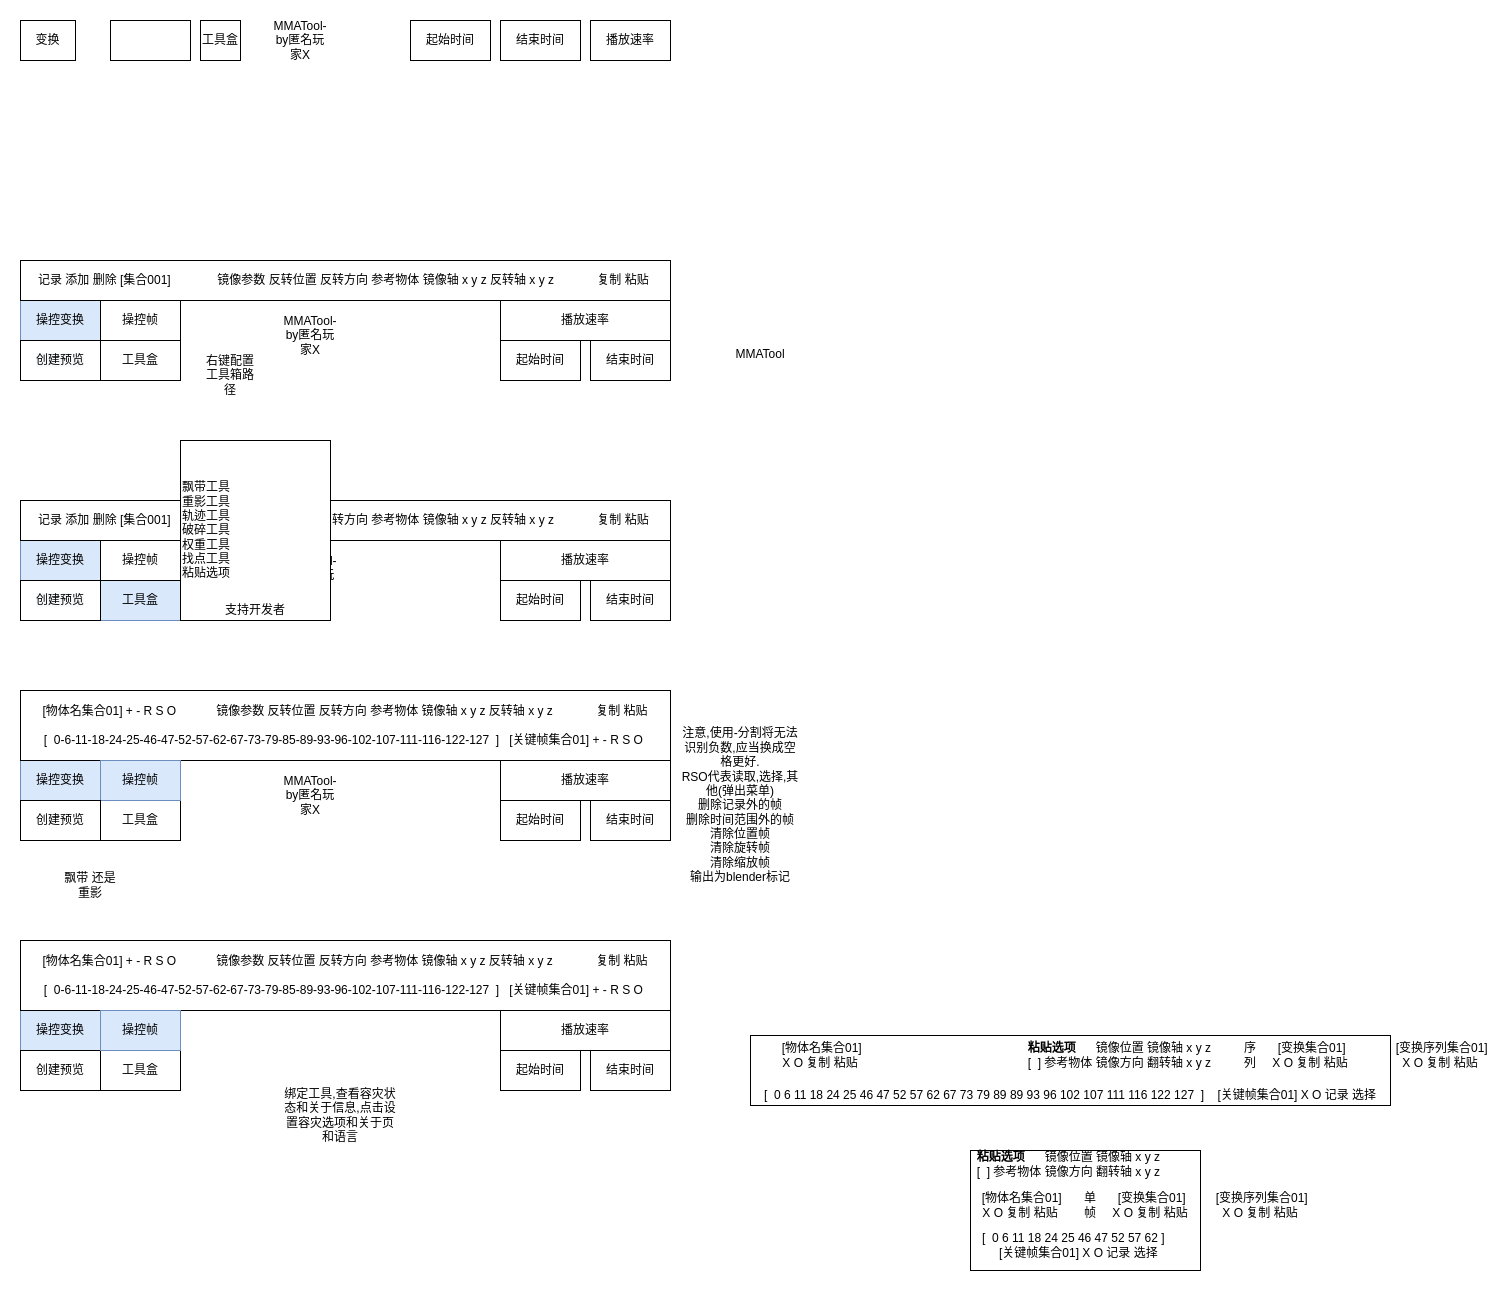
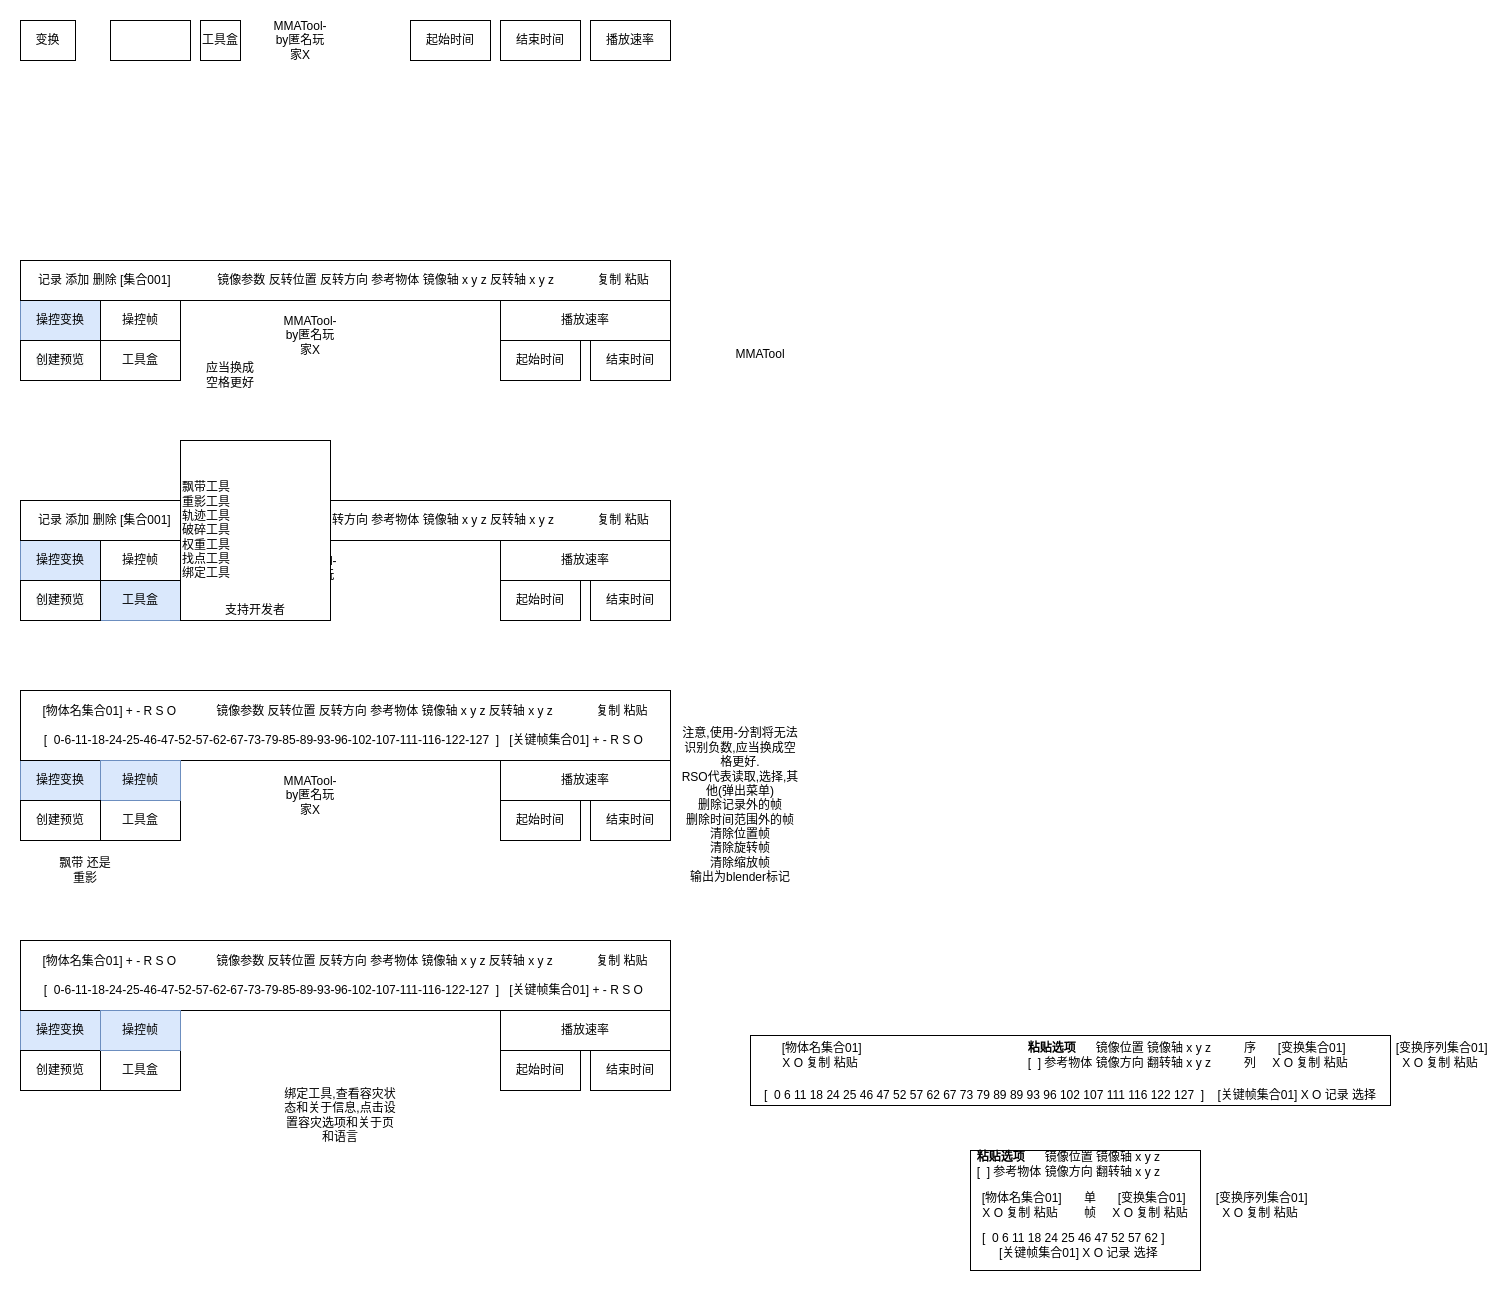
  <mxCell id="0" />
  <mxCell id="1" parent="0" />
  <mxCell id="2" value="" style="rounded=0;whiteSpace=wrap;html=1;" vertex="1" parent="1"><mxGeometry x="970" y="1150" width="230" height="120" as="geometry" /></mxCell>
  <mxCell id="3" value="变换" style="rounded=0;whiteSpace=wrap;html=1;" parent="1" vertex="1"><mxGeometry x="20" y="20" width="55" height="40" as="geometry" /></mxCell>
  <mxCell id="4" value="" style="rounded=0;whiteSpace=wrap;html=1;" parent="1" vertex="1"><mxGeometry x="110" y="20" width="80" height="40" as="geometry" /></mxCell>
  <mxCell id="5" value="工具盒" style="rounded=0;whiteSpace=wrap;html=1;" parent="1" vertex="1"><mxGeometry x="200" y="20" width="40" height="40" as="geometry" /></mxCell>
  <mxCell id="6" value="起始时间" style="rounded=0;whiteSpace=wrap;html=1;" parent="1" vertex="1"><mxGeometry x="410" y="20" width="80" height="40" as="geometry" /></mxCell>
  <mxCell id="7" value="结束时间" style="rounded=0;whiteSpace=wrap;html=1;" parent="1" vertex="1"><mxGeometry x="500" y="20" width="80" height="40" as="geometry" /></mxCell>
  <mxCell id="8" value="播放速率" style="rounded=0;whiteSpace=wrap;html=1;" parent="1" vertex="1"><mxGeometry x="590" y="20" width="80" height="40" as="geometry" /></mxCell>
  <mxCell id="9" value="MMATool-by匿名玩家X" style="text;html=1;strokeColor=none;fillColor=none;align=center;verticalAlign=middle;whiteSpace=wrap;rounded=0;" parent="1" vertex="1"><mxGeometry x="270" y="25" width="60" height="30" as="geometry" /></mxCell>
  <mxCell id="10" value="操控变换" style="rounded=0;whiteSpace=wrap;html=1;fillColor=#dae8fc;strokeColor=#6c8ebf;" parent="1" vertex="1"><mxGeometry x="20" y="300" width="80" height="40" as="geometry" /></mxCell>
  <mxCell id="11" value="工具盒" style="rounded=0;whiteSpace=wrap;html=1;" parent="1" vertex="1"><mxGeometry x="100" y="339" width="80" height="41" as="geometry" /></mxCell>
  <mxCell id="12" value="起始时间" style="rounded=0;whiteSpace=wrap;html=1;" parent="1" vertex="1"><mxGeometry x="500" y="340" width="80" height="40" as="geometry" /></mxCell>
  <mxCell id="13" value="结束时间" style="rounded=0;whiteSpace=wrap;html=1;" parent="1" vertex="1"><mxGeometry x="590" y="340" width="80" height="40" as="geometry" /></mxCell>
  <mxCell id="14" value="播放速率" style="rounded=0;whiteSpace=wrap;html=1;" parent="1" vertex="1"><mxGeometry x="500" y="300" width="170" height="40" as="geometry" /></mxCell>
  <mxCell id="15" value="MMATool-by匿名玩家X" style="text;html=1;strokeColor=none;fillColor=none;align=center;verticalAlign=middle;whiteSpace=wrap;rounded=0;" parent="1" vertex="1"><mxGeometry x="280" y="320" width="60" height="30" as="geometry" /></mxCell>
  <mxCell id="16" value="记录 添加 删除 [集合001]&amp;nbsp; &amp;nbsp; &amp;nbsp; &amp;nbsp; &amp;nbsp; &amp;nbsp; &amp;nbsp; 镜像参数 反转位置 反转方向 参考物体 镜像轴 x y z 反转轴 x y z&amp;nbsp; &amp;nbsp; &amp;nbsp; &amp;nbsp; &amp;nbsp; &amp;nbsp; &amp;nbsp;复制 粘贴&amp;nbsp;" style="rounded=0;whiteSpace=wrap;html=1;" parent="1" vertex="1"><mxGeometry x="20" y="260" width="650" height="40" as="geometry" /></mxCell>
  <mxCell id="17" value="操控变换" style="rounded=0;whiteSpace=wrap;html=1;fillColor=#dae8fc;strokeColor=#6c8ebf;" parent="1" vertex="1"><mxGeometry x="20" y="540" width="80" height="40" as="geometry" /></mxCell>
  <mxCell id="18" value="工具盒" style="rounded=0;whiteSpace=wrap;html=1;fillColor=#dae8fc;strokeColor=#6c8ebf;" parent="1" vertex="1"><mxGeometry x="100" y="580" width="80" height="40" as="geometry" /></mxCell>
  <mxCell id="19" value="MMATool-by匿名玩家X" style="text;html=1;strokeColor=none;fillColor=none;align=center;verticalAlign=middle;whiteSpace=wrap;rounded=0;" parent="1" vertex="1"><mxGeometry x="280" y="560" width="60" height="30" as="geometry" /></mxCell>
  <mxCell id="20" value="记录 添加 删除 [集合001]&amp;nbsp; &amp;nbsp; &amp;nbsp; &amp;nbsp; &amp;nbsp; &amp;nbsp; &amp;nbsp; 镜像参数 反转位置 反转方向 参考物体 镜像轴 x y z 反转轴 x y z&amp;nbsp; &amp;nbsp; &amp;nbsp; &amp;nbsp; &amp;nbsp; &amp;nbsp; &amp;nbsp;复制 粘贴&amp;nbsp;" style="rounded=0;whiteSpace=wrap;html=1;" parent="1" vertex="1"><mxGeometry x="20" y="500" width="650" height="40" as="geometry" /></mxCell>
- <mxCell id="21" value="&lt;div style=&quot;text-align: justify&quot;&gt;飘带工具&lt;/div&gt;&lt;div style=&quot;text-align: justify&quot;&gt;重影工具&lt;/div&gt;&lt;div style=&quot;text-align: justify&quot;&gt;轨迹工具&lt;/div&gt;&lt;div style=&quot;text-align: justify&quot;&gt;破碎工具&lt;/div&gt;&lt;div style=&quot;text-align: justify&quot;&gt;权重工具&lt;/div&gt;&lt;div style=&quot;text-align: justify&quot;&gt;找点工具&lt;/div&gt;&lt;div style=&quot;text-align: justify&quot;&gt;粘贴选项&lt;/div&gt;" style="rounded=0;whiteSpace=wrap;html=1;align=left;" parent="1" vertex="1"><mxGeometry x="180" y="440" width="150" height="180" as="geometry" /></mxCell>
- <mxCell id="22" value="右键配置工具箱路径" style="text;html=1;strokeColor=none;fillColor=none;align=center;verticalAlign=middle;whiteSpace=wrap;rounded=0;" parent="1" vertex="1"><mxGeometry x="200" y="360" width="60" height="30" as="geometry" /></mxCell>
+ <mxCell id="21" value="&lt;div style=&quot;text-align: justify&quot;&gt;飘带工具&lt;/div&gt;&lt;div style=&quot;text-align: justify&quot;&gt;重影工具&lt;/div&gt;&lt;div style=&quot;text-align: justify&quot;&gt;轨迹工具&lt;/div&gt;&lt;div style=&quot;text-align: justify&quot;&gt;破碎工具&lt;/div&gt;&lt;div style=&quot;text-align: justify&quot;&gt;权重工具&lt;/div&gt;&lt;div style=&quot;text-align: justify&quot;&gt;找点工具&lt;/div&gt;&lt;div style=&quot;text-align: justify&quot;&gt;绑定工具&lt;/div&gt;" style="rounded=0;whiteSpace=wrap;html=1;align=left;" parent="1" vertex="1"><mxGeometry x="180" y="440" width="150" height="180" as="geometry" /></mxCell>
+ <mxCell id="22" value="应当换成空格更好" style="text;html=1;strokeColor=none;fillColor=none;align=center;verticalAlign=middle;whiteSpace=wrap;rounded=0;" parent="1" vertex="1"><mxGeometry x="200" y="360" width="60" height="30" as="geometry" /></mxCell>
  <mxCell id="23" value="起始时间" style="rounded=0;whiteSpace=wrap;html=1;" parent="1" vertex="1"><mxGeometry x="500" y="580" width="80" height="40" as="geometry" /></mxCell>
  <mxCell id="24" value="结束时间" style="rounded=0;whiteSpace=wrap;html=1;" parent="1" vertex="1"><mxGeometry x="590" y="580" width="80" height="40" as="geometry" /></mxCell>
  <mxCell id="25" value="播放速率" style="rounded=0;whiteSpace=wrap;html=1;" parent="1" vertex="1"><mxGeometry x="500" y="540" width="170" height="40" as="geometry" /></mxCell>
  <mxCell id="26" value="MMATool" style="text;html=1;strokeColor=none;fillColor=none;align=center;verticalAlign=middle;whiteSpace=wrap;rounded=0;" parent="1" vertex="1"><mxGeometry x="730" y="339" width="60" height="30" as="geometry" /></mxCell>
  <mxCell id="27" value="操控帧" style="rounded=0;whiteSpace=wrap;html=1;" parent="1" vertex="1"><mxGeometry x="100" y="300" width="80" height="40" as="geometry" /></mxCell>
  <mxCell id="28" value="操控帧" style="rounded=0;whiteSpace=wrap;html=1;" parent="1" vertex="1"><mxGeometry x="100" y="540" width="80" height="40" as="geometry" /></mxCell>
  <mxCell id="29" value="&#10;&#10;&lt;span style=&quot;color: rgb(0, 0, 0); font-family: helvetica; font-size: 12px; font-style: normal; font-weight: 400; letter-spacing: normal; text-align: center; text-indent: 0px; text-transform: none; word-spacing: 0px; background-color: rgb(248, 249, 250); display: inline; float: none;&quot;&gt;创建预览&lt;/span&gt;&#10;&#10;" style="rounded=0;whiteSpace=wrap;html=1;" parent="1" vertex="1"><mxGeometry x="20" y="340" width="80" height="40" as="geometry" /></mxCell>
  <mxCell id="30" value="&#10;&#10;&lt;span style=&quot;color: rgb(0, 0, 0); font-family: helvetica; font-size: 12px; font-style: normal; font-weight: 400; letter-spacing: normal; text-align: center; text-indent: 0px; text-transform: none; word-spacing: 0px; background-color: rgb(248, 249, 250); display: inline; float: none;&quot;&gt;创建预览&lt;/span&gt;&#10;&#10;" style="rounded=0;whiteSpace=wrap;html=1;" parent="1" vertex="1"><mxGeometry x="20" y="580" width="80" height="40" as="geometry" /></mxCell>
  <mxCell id="31" value="操控变换" style="rounded=0;whiteSpace=wrap;html=1;fillColor=#dae8fc;strokeColor=#6c8ebf;" parent="1" vertex="1"><mxGeometry x="20" y="760" width="80" height="40" as="geometry" /></mxCell>
  <mxCell id="32" value="工具盒" style="rounded=0;whiteSpace=wrap;html=1;" parent="1" vertex="1"><mxGeometry x="100" y="800" width="80" height="40" as="geometry" /></mxCell>
  <mxCell id="33" value="MMATool-by匿名玩家X" style="text;html=1;strokeColor=none;fillColor=none;align=center;verticalAlign=middle;whiteSpace=wrap;rounded=0;" parent="1" vertex="1"><mxGeometry x="280" y="780" width="60" height="30" as="geometry" /></mxCell>
  <mxCell id="34" value="&amp;nbsp;[物体名集合01] + - R S O&amp;nbsp; &amp;nbsp; &amp;nbsp; &amp;nbsp; &amp;nbsp; &amp;nbsp; 镜像参数 反转位置 反转方向 参考物体 镜像轴 x y z 反转轴 x y z&amp;nbsp; &amp;nbsp; &amp;nbsp; &amp;nbsp; &amp;nbsp; &amp;nbsp; &amp;nbsp;复制 粘贴&amp;nbsp;&lt;br&gt;&lt;br&gt;[&amp;nbsp; 0-6-11-18-24-25-46-47-52-57-62-67-73-79-85-89-93-96-102-107-111-116-122-127&amp;nbsp; ]&amp;nbsp; &amp;nbsp;[关键帧集合01] + - R S O&amp;nbsp;" style="rounded=0;whiteSpace=wrap;html=1;" parent="1" vertex="1"><mxGeometry x="20" y="690" width="650" height="70" as="geometry" /></mxCell>
  <mxCell id="35" value="起始时间" style="rounded=0;whiteSpace=wrap;html=1;" parent="1" vertex="1"><mxGeometry x="500" y="800" width="80" height="40" as="geometry" /></mxCell>
  <mxCell id="36" value="结束时间" style="rounded=0;whiteSpace=wrap;html=1;" parent="1" vertex="1"><mxGeometry x="590" y="800" width="80" height="40" as="geometry" /></mxCell>
  <mxCell id="37" value="播放速率" style="rounded=0;whiteSpace=wrap;html=1;" parent="1" vertex="1"><mxGeometry x="500" y="760" width="170" height="40" as="geometry" /></mxCell>
  <mxCell id="38" value="操控帧" style="rounded=0;whiteSpace=wrap;html=1;fillColor=#dae8fc;strokeColor=#6c8ebf;" parent="1" vertex="1"><mxGeometry x="100" y="760" width="80" height="40" as="geometry" /></mxCell>
  <mxCell id="39" value="创建预览" style="rounded=0;whiteSpace=wrap;html=1;" parent="1" vertex="1"><mxGeometry x="20" y="800" width="80" height="40" as="geometry" /></mxCell>
  <mxCell id="40" value="注意,使用-分割将无法识别负数,应当换成空格更好.&lt;br&gt;RSO代表读取,选择,其他(弹出菜单)&lt;br&gt;删除记录外的帧&lt;br&gt;删除时间范围外的帧&lt;br&gt;清除位置帧&lt;br&gt;清除旋转帧&lt;br&gt;清除缩放帧&lt;br&gt;输出为blender标记" style="text;html=1;strokeColor=none;fillColor=none;align=center;verticalAlign=middle;whiteSpace=wrap;rounded=0;" parent="1" vertex="1"><mxGeometry x="680" y="745" width="120" height="120" as="geometry" /></mxCell>
- <mxCell id="41" value="飘带 还是 重影" style="text;html=1;strokeColor=none;fillColor=none;align=center;verticalAlign=middle;whiteSpace=wrap;rounded=0;" parent="1" vertex="1"><mxGeometry x="60" y="870" width="60" height="30" as="geometry" /></mxCell>
+ <mxCell id="41" value="飘带 还是 重影" style="text;html=1;strokeColor=none;fillColor=none;align=center;verticalAlign=middle;whiteSpace=wrap;rounded=0;" parent="1" vertex="1"><mxGeometry x="55" y="855" width="60" height="30" as="geometry" /></mxCell>
  <mxCell id="42" value="操控变换" style="rounded=0;whiteSpace=wrap;html=1;fillColor=#dae8fc;strokeColor=#6c8ebf;" parent="1" vertex="1"><mxGeometry x="20" y="1010" width="80" height="40" as="geometry" /></mxCell>
  <mxCell id="43" value="工具盒" style="rounded=0;whiteSpace=wrap;html=1;" parent="1" vertex="1"><mxGeometry x="100" y="1050" width="80" height="40" as="geometry" /></mxCell>
  <mxCell id="44" value="&amp;nbsp;[物体名集合01] + - R S O&amp;nbsp; &amp;nbsp; &amp;nbsp; &amp;nbsp; &amp;nbsp; &amp;nbsp; 镜像参数 反转位置 反转方向 参考物体 镜像轴 x y z 反转轴 x y z&amp;nbsp; &amp;nbsp; &amp;nbsp; &amp;nbsp; &amp;nbsp; &amp;nbsp; &amp;nbsp;复制 粘贴&amp;nbsp;&lt;br&gt;&lt;br&gt;[&amp;nbsp; 0-6-11-18-24-25-46-47-52-57-62-67-73-79-85-89-93-96-102-107-111-116-122-127&amp;nbsp; ]&amp;nbsp; &amp;nbsp;[关键帧集合01] + - R S O&amp;nbsp;" style="rounded=0;whiteSpace=wrap;html=1;" parent="1" vertex="1"><mxGeometry x="20" y="940" width="650" height="70" as="geometry" /></mxCell>
  <mxCell id="45" value="起始时间" style="rounded=0;whiteSpace=wrap;html=1;" parent="1" vertex="1"><mxGeometry x="500" y="1050" width="80" height="40" as="geometry" /></mxCell>
  <mxCell id="46" value="结束时间" style="rounded=0;whiteSpace=wrap;html=1;" parent="1" vertex="1"><mxGeometry x="590" y="1050" width="80" height="40" as="geometry" /></mxCell>
  <mxCell id="47" value="播放速率" style="rounded=0;whiteSpace=wrap;html=1;" parent="1" vertex="1"><mxGeometry x="500" y="1010" width="170" height="40" as="geometry" /></mxCell>
  <mxCell id="48" value="创建预览" style="rounded=0;whiteSpace=wrap;html=1;" parent="1" vertex="1"><mxGeometry x="20" y="1050" width="80" height="40" as="geometry" /></mxCell>
  <mxCell id="49" value="绑定工具,查看容灾状态和关于信息,点击设置容灾选项和关于页和语言" style="text;html=1;strokeColor=none;fillColor=none;align=center;verticalAlign=middle;whiteSpace=wrap;rounded=0;" parent="1" vertex="1"><mxGeometry x="280" y="1100" width="120" height="30" as="geometry" /></mxCell>
  <mxCell id="50" value="操控帧" style="rounded=0;whiteSpace=wrap;html=1;fillColor=#dae8fc;strokeColor=#6c8ebf;" parent="1" vertex="1"><mxGeometry x="100" y="1010" width="80" height="40" as="geometry" /></mxCell>
  <mxCell id="51" value="支持开发者" style="text;html=1;strokeColor=none;fillColor=none;align=center;verticalAlign=middle;whiteSpace=wrap;rounded=0;" parent="1" vertex="1"><mxGeometry x="180" y="600" width="150" height="20" as="geometry" /></mxCell>
  <mxCell id="52" value="" style="rounded=0;whiteSpace=wrap;html=1;" vertex="1" parent="1"><mxGeometry x="750" y="1035" width="640" height="70" as="geometry" /></mxCell>
  <mxCell id="53" value="&amp;nbsp;[物体名集合01]&lt;br&gt;X O 复制 粘贴" style="text;html=1;strokeColor=none;fillColor=none;align=center;verticalAlign=middle;whiteSpace=wrap;rounded=0;" vertex="1" parent="1"><mxGeometry x="770" y="1040" width="100" height="30" as="geometry" /></mxCell>
  <mxCell id="54" value="&amp;nbsp;[变换集合01]&lt;br&gt;X O 复制 粘贴" style="text;html=1;strokeColor=none;fillColor=none;align=center;verticalAlign=middle;whiteSpace=wrap;rounded=0;" vertex="1" parent="1"><mxGeometry x="1260" y="1040" width="100" height="30" as="geometry" /></mxCell>
  <mxCell id="55" value="&amp;nbsp;[变换序列集合01]&lt;br&gt;X O 复制 粘贴" style="text;html=1;strokeColor=none;fillColor=none;align=center;verticalAlign=middle;whiteSpace=wrap;rounded=0;" vertex="1" parent="1"><mxGeometry x="1390" y="1040" width="100" height="30" as="geometry" /></mxCell>
  <mxCell id="56" value="序列" style="text;html=1;strokeColor=none;fillColor=none;align=center;verticalAlign=middle;whiteSpace=wrap;rounded=0;" vertex="1" parent="1"><mxGeometry x="1240" y="1040" width="20" height="30" as="geometry" /></mxCell>
  <mxCell id="57" value="&lt;b&gt;粘贴选项&lt;/b&gt;&amp;nbsp; &amp;nbsp; &amp;nbsp; 镜像位置 镜像轴 x y z&amp;nbsp;&lt;br&gt;[&amp;nbsp; ] 参考物体 镜像方向 翻转轴 x y z&amp;nbsp;" style="text;html=1;strokeColor=none;fillColor=none;align=center;verticalAlign=middle;whiteSpace=wrap;rounded=0;" vertex="1" parent="1"><mxGeometry x="1021" y="1040" width="200" height="30" as="geometry" /></mxCell>
  <mxCell id="58" value="[&amp;nbsp; 0 6 11 18 24 25 46 47 52 57 62 67 73 79 89 89 93 96 102 107 111 116 122 127&amp;nbsp; ]&amp;nbsp; &amp;nbsp;&amp;nbsp;[关键帧集合01] X O 记录 选择" style="text;html=1;strokeColor=none;fillColor=none;align=center;verticalAlign=middle;whiteSpace=wrap;rounded=0;" vertex="1" parent="1"><mxGeometry x="730" y="1080" width="680" height="30" as="geometry" /></mxCell>
  <mxCell id="59" value="&amp;nbsp;[物体名集合01]&lt;br&gt;X O 复制 粘贴" style="text;html=1;strokeColor=none;fillColor=none;align=center;verticalAlign=middle;whiteSpace=wrap;rounded=0;" vertex="1" parent="1"><mxGeometry x="970" y="1190" width="100" height="30" as="geometry" /></mxCell>
  <mxCell id="60" value="&amp;nbsp;[变换集合01]&lt;br&gt;X O 复制 粘贴" style="text;html=1;strokeColor=none;fillColor=none;align=center;verticalAlign=middle;whiteSpace=wrap;rounded=0;" vertex="1" parent="1"><mxGeometry x="1100" y="1190" width="100" height="30" as="geometry" /></mxCell>
  <mxCell id="61" value="单帧" style="text;html=1;strokeColor=none;fillColor=none;align=center;verticalAlign=middle;whiteSpace=wrap;rounded=0;" vertex="1" parent="1"><mxGeometry x="1080" y="1190" width="20" height="30" as="geometry" /></mxCell>
  <mxCell id="62" value="&lt;b&gt;粘贴选项&lt;/b&gt;&amp;nbsp; &amp;nbsp; &amp;nbsp; 镜像位置 镜像轴 x y z&amp;nbsp;&lt;br&gt;[&amp;nbsp; ] 参考物体 镜像方向 翻转轴 x y z&amp;nbsp;" style="text;html=1;strokeColor=none;fillColor=none;align=center;verticalAlign=middle;whiteSpace=wrap;rounded=0;" vertex="1" parent="1"><mxGeometry x="970" y="1149" width="200" height="30" as="geometry" /></mxCell>
  <mxCell id="63" value="&amp;nbsp;[变换序列集合01]&lt;br&gt;X O 复制 粘贴" style="text;html=1;strokeColor=none;fillColor=none;align=center;verticalAlign=middle;whiteSpace=wrap;rounded=0;" vertex="1" parent="1"><mxGeometry x="1210" y="1190" width="100" height="30" as="geometry" /></mxCell>
  <mxCell id="64" value="[&amp;nbsp; 0 6 11 18 24 25 46 47 52 57 62 ]&amp;nbsp; &lt;br&gt;&amp;nbsp; [关键帧集合01] X O 记录 选择" style="text;html=1;strokeColor=none;fillColor=none;align=center;verticalAlign=middle;whiteSpace=wrap;rounded=0;" vertex="1" parent="1"><mxGeometry x="980" y="1230" width="190" height="30" as="geometry" /></mxCell>
